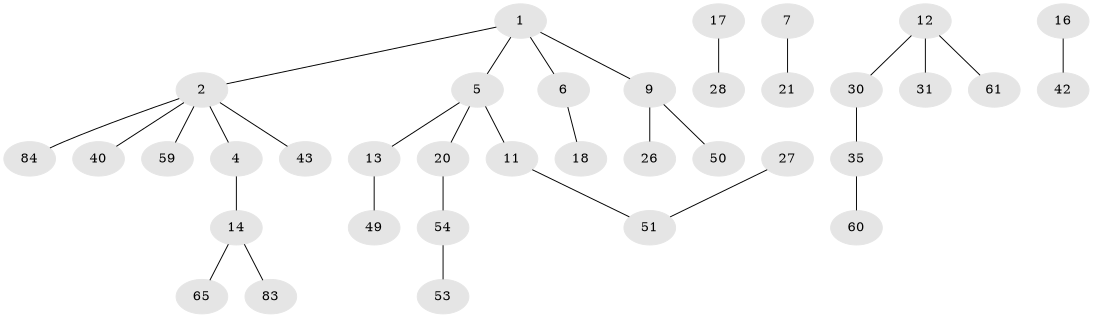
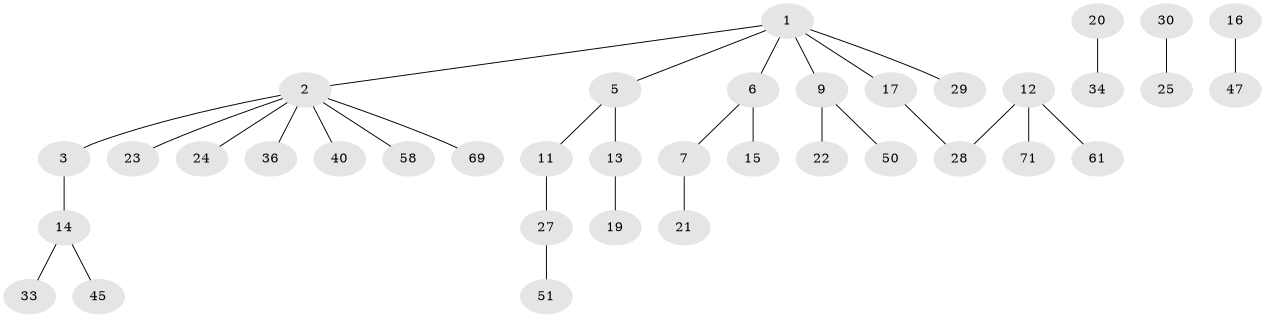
  graph {
    node [color=gray90 style=filled]
    1 [super="+54"]
    2 [super="+4"]
    5 [super="+10"]
    6 [super="+8"]
    9 [super="+22"]
    17 [super="+25"]
-   3 [super="+48" label=4]
-   23 [label=43]
-   24 [super="+39" label=84]
+   29
+   3 [super="+48"]
+   23
+   24 [super="+39"]
+   36 [super="+43"]
    40
-   59
+   58
+   59 [label=69]
    11 [super="+15"]
    13 [super="+19"]
    20
    7 [super="+57"]
-   18
-   26
+   18 [label=15]
+   26 [label=22]
    50
    28 [super="+42"]
    14 [super="+38"]
    12 [super="+46"]
    30
-   31
+   31 [label=71]
    61
-   33 [label=83]
-   45 [label=65]
+   33
+   45
    27 [super="+37"]
-   49
-   47 [super="+52" label=42]
+   49 [label=19]
+   47 [super="+52"]
    16
-   34 [super="+56" label=54]
+   34 [super="+56"]
    21 [super="+32"]
    51
-   35 [super="+41"]
-   53
-   60
+   35 [super="+41" label=25]
    1 -- 2
    1 -- 5
    1 -- 6
    1 -- 9
+   1 -- 17
+   1 -- 29
    2 -- 3
    2 -- 23
    2 -- 24
+   2 -- 36
    2 -- 40
+   2 -- 58
    2 -- 59
    5 -- 11
    5 -- 13
-   5 -- 20
+   6 -- 7
    6 -- 18
    9 -- 26
    9 -- 50
    17 -- 28
    3 -- 14
-   11 -- 51
+   11 -- 27
    13 -- 49
    20 -- 34
    7 -- 21
    14 -- 33
    14 -- 45
-   12 -- 30
+   12 -- 28
    12 -- 31
    12 -- 61
    30 -- 35
    27 -- 51
    16 -- 47
-   34 -- 53
-   35 -- 60
  }
